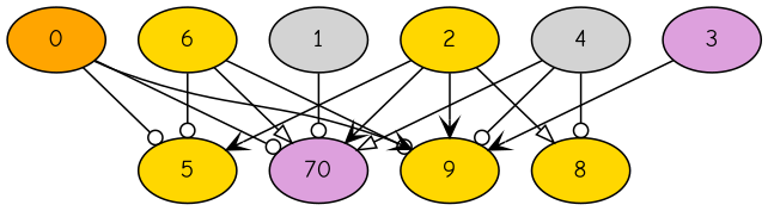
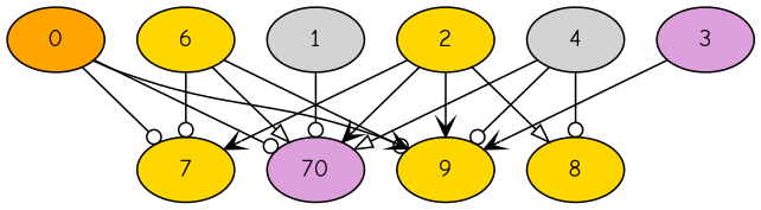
  digraph {
    fontname="Comic Neue"
    node [alpha=0.11 fillcolor=gold fontname="Comic Neue" style=filled]
    edge [arrowhead=odot fontname="Comic Neue"]
    1 [expect_size=17392640 fillcolor=lightgrey]
    n2 [alpha=0.17 expect_size=26695680 fillcolor=plum label=70]
    2 [alpha=0.18 expect_size=41478144]
-   7 [alpha=0.19 expect_size=44668928 label=5]
+   7 [alpha=0.19 expect_size=44668928]
    8 [alpha=0.10 expect_size=25804800]
    9 [alpha=0.08 expect_size=25161728]
    3 [expect_size=11630592 fillcolor=plum]
    4 [alpha=0.03 expect_size=5340160 fillcolor=lightgrey]
    n9 [alpha=0.10 expect_size=51919872 fillcolor=orange label=0]
    6 [alpha=0.02 expect_size=31937536]
    1 -> n2
    2 -> n2 [arrowhead=vee]
    2 -> 7 [arrowhead=vee]
    2 -> 8 [arrowhead=onormal]
    2 -> 9 [arrowhead=vee]
    3 -> 9 [arrowhead=vee]
    4 -> n2 [arrowhead=onormal]
    4 -> 8
    4 -> 9
    n9 -> n2
    n9 -> 7
    n9 -> 9 [arrowhead=vee]
    6 -> n2 [arrowhead=onormal]
    6 -> 7
    6 -> 9
  }
